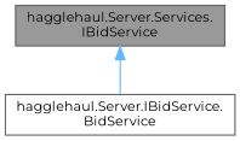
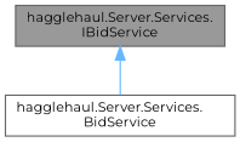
  digraph {
    fontname=Montserrat
    node [color=gray40 fontname=Montserrat fontsize=10 shape=box style=filled]
    n1 [fillcolor=grey60 fontcolor=black height=0.2 label="hagglehaul.Server.Services.\lIBidService" width=0.4]
-   n2 [fillcolor=white height=0.2 label="hagglehaul.Server.IBidService.\lBidService" width=0.4]
+   n2 [fillcolor=white height=0.2 label="hagglehaul.Server.Services.\lBidService" width=0.4]
    n1 -> n2 [color=steelblue1 dir=back fontname=Montserrat fontsize=10 labelfontname=Helvetica labelfontsize=10 style=solid]
  }
